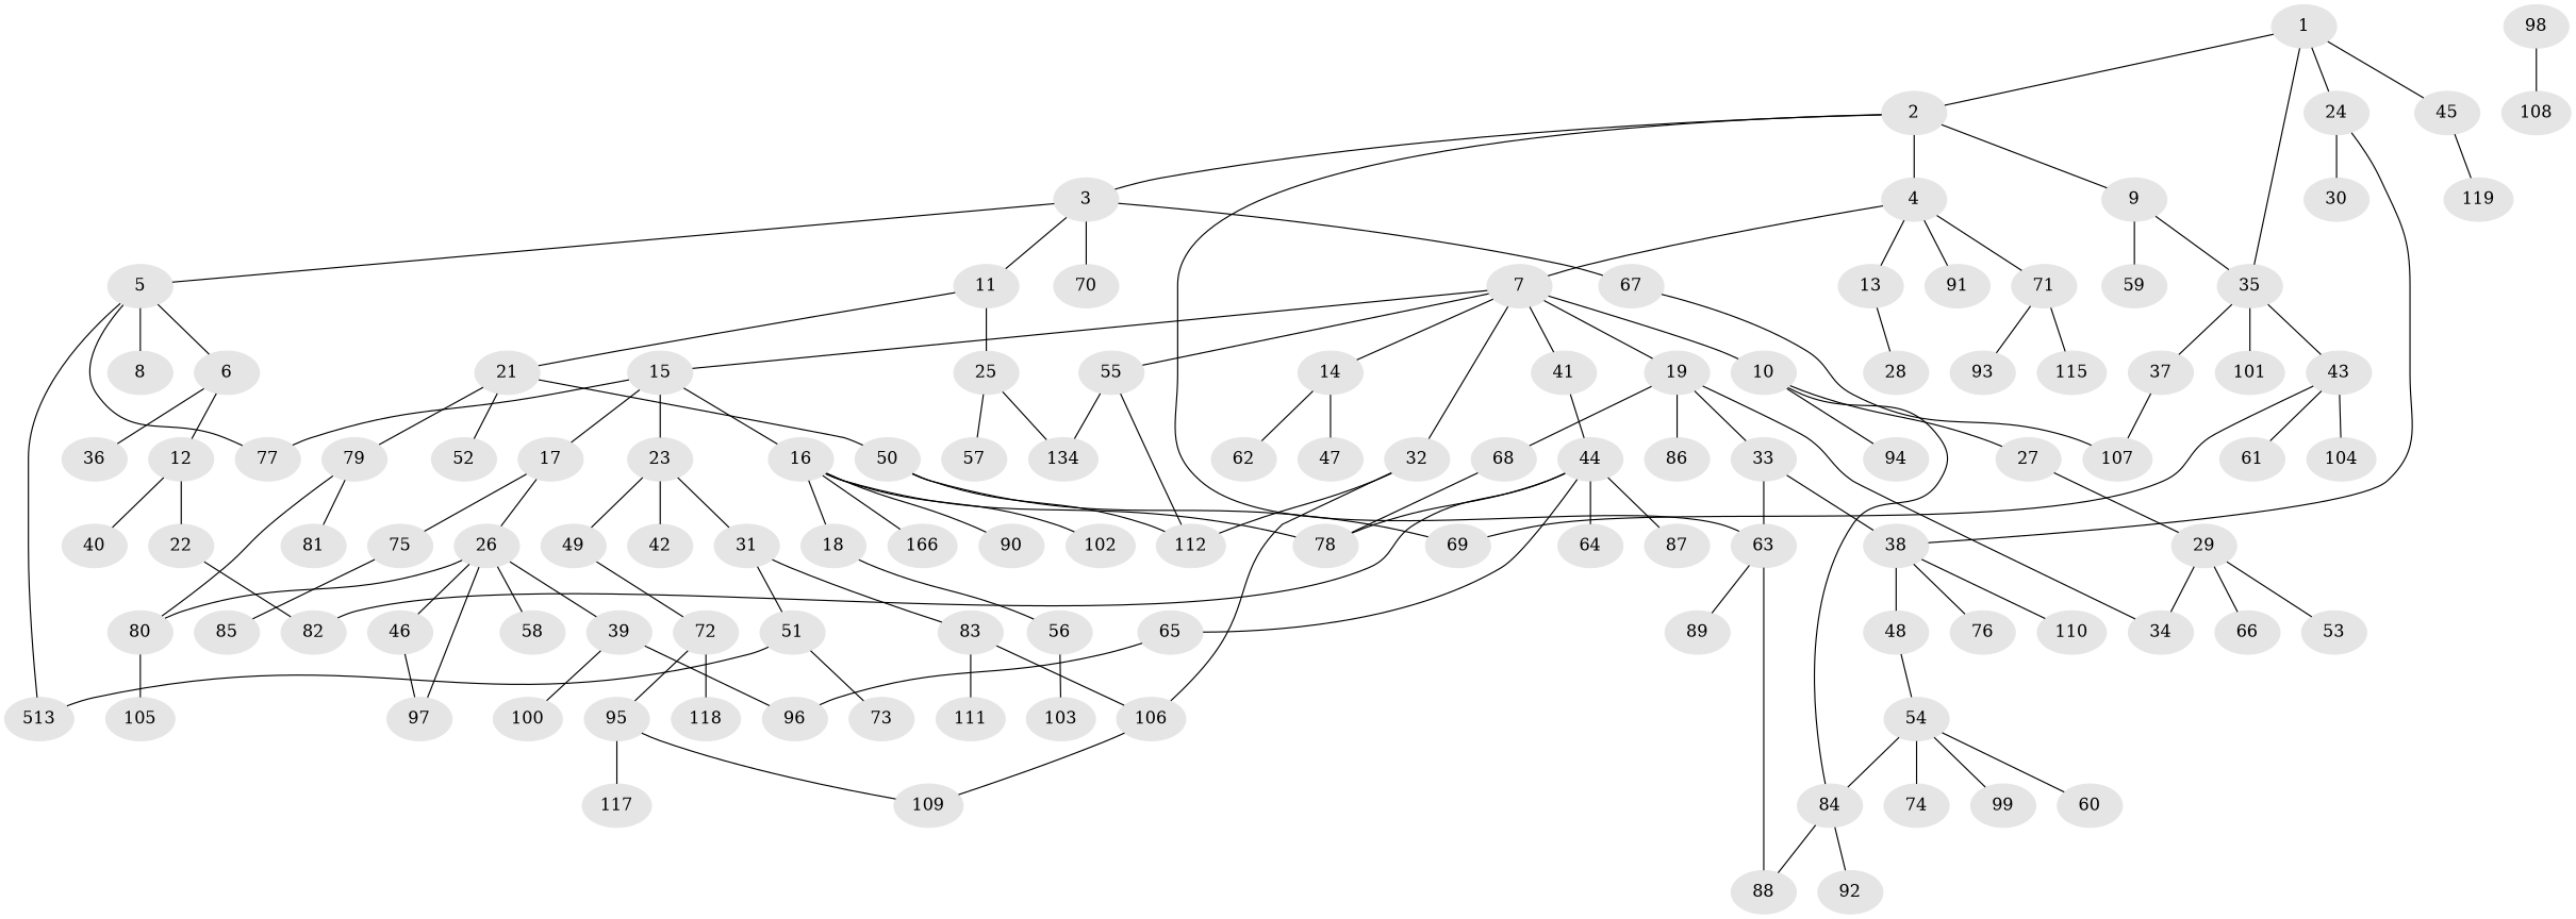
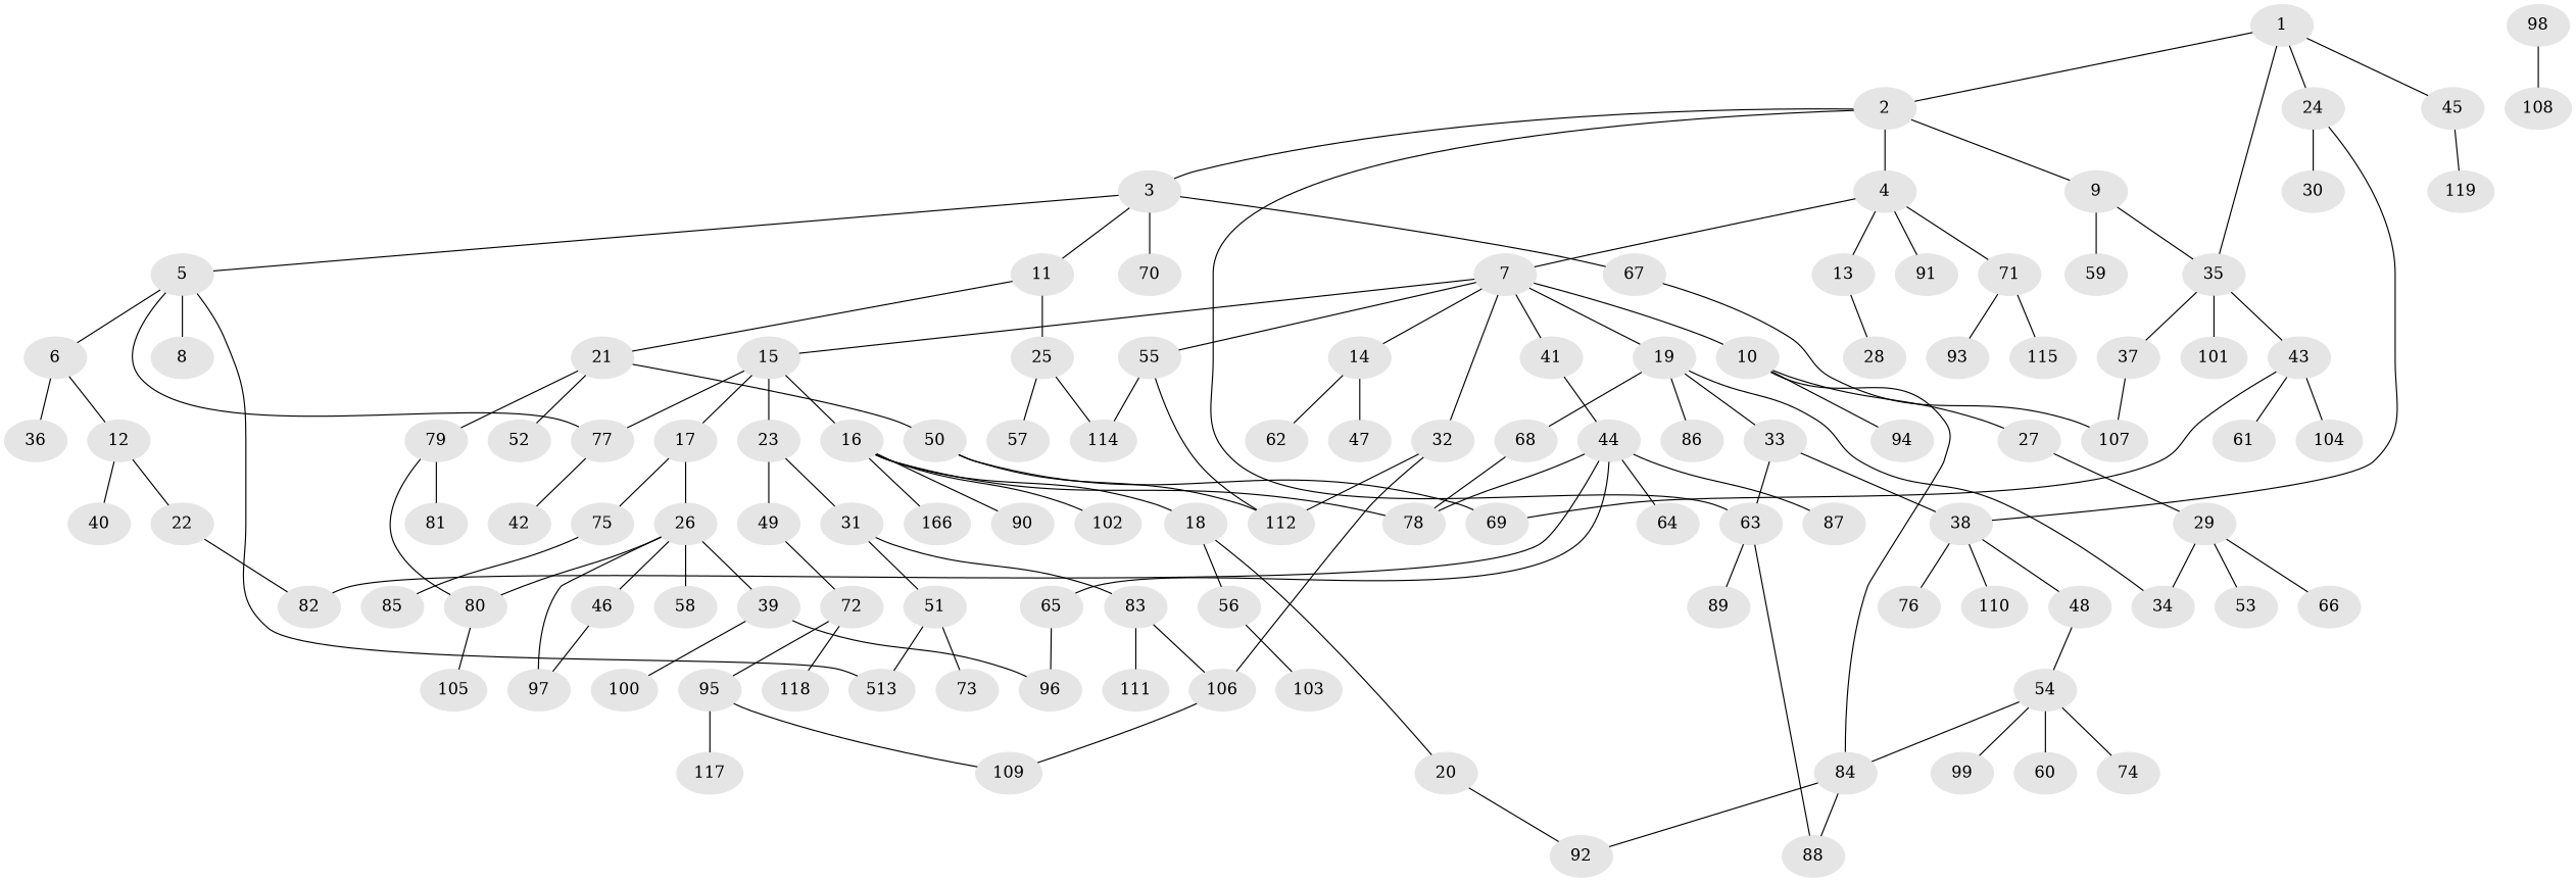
  graph {
    node [color=gray90 style=filled]
    1
    2
    24
    35
    45
    3
    4
    9
    63
    30
    38
    37
    43
    101
    119
    5
    11
    67
    70
    7
    13
    71
    91
    59
    88
    89
    6
    8
    77
    n30 [label=513]
    21
    25
    107
    10
    14
    15
    19
    32
    41
    55
    28
    93
    115
    12
    36
    22
    40
    27
    84
    94
    47
    62
    16
    17
    23
    33
    34
    68
    86
    106
    112
    44
-   114 [label=134]
+   114
    29
    92
    50
    52
    79
    57
    82
    18
    90
    102
    n74 [label=166]
    78
    26
    75
    31
    42
    49
+   20
    56
    39
    46
    58
    80
    97
    85
    103
    69
    81
    51
    83
    72
    48
    76
    110
    96
    100
    105
    53
    66
    73
    111
    109
    61
    104
    54
    64
    65
    87
    60
    74
    99
    95
    118
    98
    108
    117
    1 -- 2
    1 -- 24
    1 -- 35
    1 -- 45
    2 -- 3
    2 -- 4
    2 -- 9
    2 -- 63
    24 -- 30
    24 -- 38
    35 -- 37
    35 -- 43
    35 -- 101
    45 -- 119
    3 -- 5
    3 -- 11
    3 -- 67
    3 -- 70
    4 -- 7
    4 -- 13
    4 -- 71
    4 -- 91
    9 -- 35
    9 -- 59
    63 -- 88
    63 -- 89
    38 -- 48
    38 -- 76
    38 -- 110
    37 -- 107
    43 -- 69
    43 -- 61
    43 -- 104
    5 -- 6
    5 -- 8
    5 -- 77
    5 -- n30
    11 -- 21
    11 -- 25
    67 -- 107
    7 -- 10
    7 -- 14
    7 -- 15
    7 -- 19
    7 -- 32
    7 -- 41
    7 -- 55
    13 -- 28
    71 -- 93
    71 -- 115
    6 -- 12
    6 -- 36
    21 -- 50
    21 -- 52
    21 -- 79
    25 -- 114
    25 -- 57
    10 -- 27
    10 -- 84
    10 -- 94
    14 -- 47
    14 -- 62
    15 -- 77
    15 -- 16
    15 -- 17
    15 -- 23
    19 -- 33
    19 -- 34
    19 -- 68
    19 -- 86
    32 -- 106
    32 -- 112
    41 -- 44
    55 -- 112
    55 -- 114
    12 -- 22
    12 -- 40
    22 -- 82
    27 -- 29
    84 -- 88
    84 -- 92
    16 -- 18
    16 -- 90
    16 -- 102
    16 -- n74
    16 -- 78
    17 -- 26
    17 -- 75
    23 -- 31
-   23 -- 42
+   77 -- 42
    23 -- 49
    33 -- 63
    33 -- 38
    68 -- 78
    106 -- 109
    44 -- 82
    44 -- 78
    44 -- 64
    44 -- 65
    44 -- 87
    29 -- 34
    29 -- 53
    29 -- 66
    50 -- 112
    50 -- 69
    79 -- 80
    79 -- 81
+   18 -- 20
    18 -- 56
    26 -- 39
    26 -- 46
    26 -- 58
    26 -- 80
    26 -- 97
    75 -- 85
    31 -- 51
    31 -- 83
    49 -- 72
+   20 -- 92
    56 -- 103
    39 -- 96
    39 -- 100
    46 -- 97
    80 -- 105
    51 -- n30
    51 -- 73
    83 -- 106
    83 -- 111
    72 -- 95
    72 -- 118
    48 -- 54
    54 -- 84
    54 -- 60
    54 -- 74
    54 -- 99
    65 -- 96
    95 -- 109
    95 -- 117
    98 -- 108
  }
